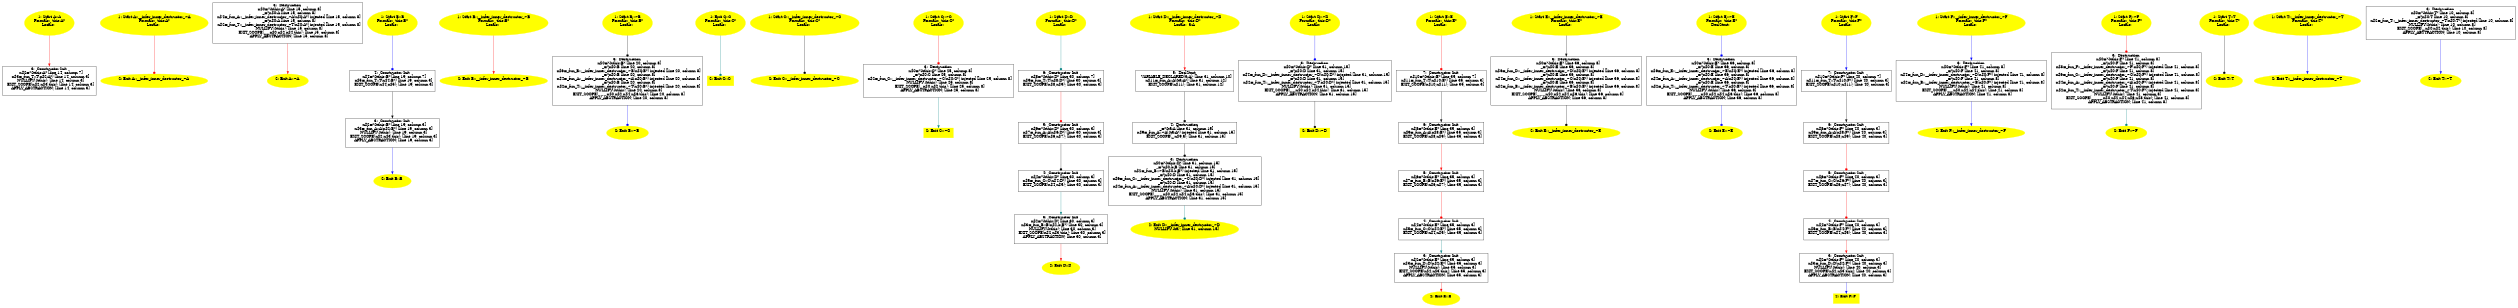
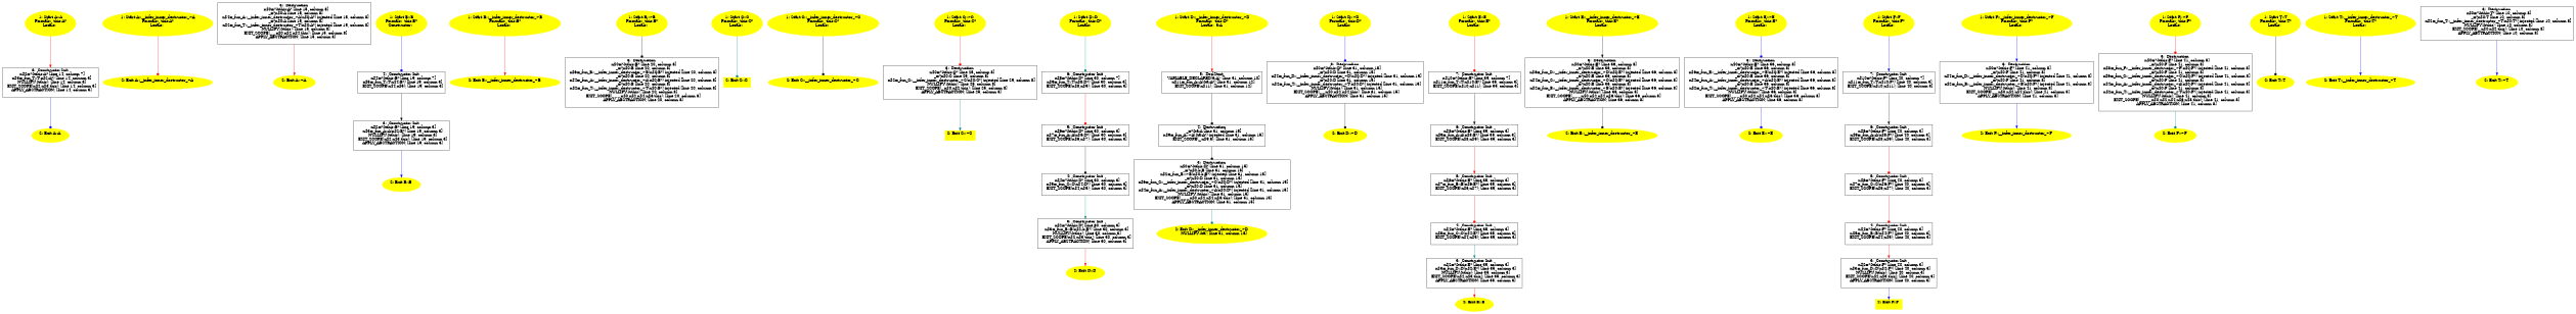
  digraph {
    node [color=yellow style=filled]
    edge [arrowhead=dot color=red]
    n1 [label="1: Start A::A\nFormals:  this:A*\nLocals:  \n  "]
    n2 [label="3:  Constructor Init \n   n$2=*&this:A* [line 14, column 7]\n  n$3=_fun_T::T(n$2:A*) [line 14, column 3]\n  NULLIFY(&this); [line 14, column 3]\n  EXIT_SCOPE(n$2,n$3,this); [line 14, column 3]\n  APPLY_ABSTRACTION; [line 14, column 3]\n " shape=box color="" style=""]
+   n3 [label="2: Exit A::A \n  "]
    n4 [label="1: Start A::__infer_inner_destructor_~A\nFormals:  this:A*\nLocals:  \n  "]
    n5 [label="2: Exit A::__infer_inner_destructor_~A \n  "]
    n6 [label="3:  Destruction \n   n$0=*&this:A* [line 15, column 8]\n  _=*n$0:A [line 15, column 8]\n  n$4=_fun_A::__infer_inner_destructor_~A(n$0:A*) injected [line 15, column 8]\n  _=*n$0:A [line 15, column 8]\n  n$2=_fun_T::__infer_inner_destructor_~T(n$0:A*) injected [line 15, column 8]\n  NULLIFY(&this); [line 15, column 8]\n  EXIT_SCOPE(_,_,n$0,n$2,n$4,this); [line 15, column 8]\n  APPLY_ABSTRACTION; [line 15, column 8]\n " shape=box color="" style=""]
    n7 [label="2: Exit A::~A \n  "]
-   n8 [label="1: Start B::B\nFormals:  this:B*\nLocals:  \n  "]
+   n8 [label="1: Start B::B\nFormals:  this:B*\nConstructor:  \n  "]
    n9 [label="4:  Constructor Init \n   n$4=*&this:B* [line 19, column 7]\n  n$5=_fun_T::T(n$4:B*) [line 19, column 3]\n  EXIT_SCOPE(n$4,n$5); [line 19, column 3]\n " shape=box color="" style=""]
    n10 [label="3:  Constructor Init \n   n$2=*&this:B* [line 19, column 3]\n  n$3=_fun_A::A(n$2:B*) [line 19, column 3]\n  NULLIFY(&this); [line 19, column 3]\n  EXIT_SCOPE(n$2,n$3,this); [line 19, column 3]\n  APPLY_ABSTRACTION; [line 19, column 3]\n " shape=box color="" style=""]
    n11 [label="2: Exit B::B \n  "]
    n12 [label="1: Start B::__infer_inner_destructor_~B\nFormals:  this:B*\nLocals:  \n  "]
    n13 [label="2: Exit B::__infer_inner_destructor_~B \n  "]
    n14 [label="1: Start B::~B\nFormals:  this:B*\nLocals:  \n  "]
    n15 [label="3:  Destruction \n   n$0=*&this:B* [line 20, column 8]\n  _=*n$0:B [line 20, column 8]\n  n$6=_fun_B::__infer_inner_destructor_~B(n$0:B*) injected [line 20, column 8]\n  _=*n$0:B [line 20, column 8]\n  n$4=_fun_A::__infer_inner_destructor_~A(n$0:B*) injected [line 20, column 8]\n  _=*n$0:B [line 20, column 8]\n  n$2=_fun_T::__infer_inner_destructor_~T(n$0:B*) injected [line 20, column 8]\n  NULLIFY(&this); [line 20, column 8]\n  EXIT_SCOPE(_,_,_,n$0,n$2,n$4,n$6,this); [line 20, column 8]\n  APPLY_ABSTRACTION; [line 20, column 8]\n " shape=box color="" style=""]
-   n16 [label="2: Exit B::~B \n  "]
-   n17 [label="1: Exit C::C\nFormals:  this:C*\nLocals:  \n  "]
+   n17 [label="1: Start C::C\nFormals:  this:C*\nLocals:  \n  "]
    n18 [label="2: Exit C::C \n  " shape=box]
    n19 [label="1: Start C::__infer_inner_destructor_~C\nFormals:  this:C*\nLocals:  \n  "]
    n20 [label="2: Exit C::__infer_inner_destructor_~C \n  "]
    n21 [label="1: Start C::~C\nFormals:  this:C*\nLocals:  \n  "]
    n22 [label="3:  Destruction \n   n$0=*&this:C* [line 25, column 8]\n  _=*n$0:C [line 25, column 8]\n  n$2=_fun_C::__infer_inner_destructor_~C(n$0:C*) injected [line 25, column 8]\n  NULLIFY(&this); [line 25, column 8]\n  EXIT_SCOPE(_,n$0,n$2,this); [line 25, column 8]\n  APPLY_ABSTRACTION; [line 25, column 8]\n " shape=box color="" style=""]
    n23 [label="2: Exit C::~C \n  " shape=box]
    n24 [label="1: Start D::D\nFormals:  this:D*\nLocals:  \n  "]
    n25 [label="6:  Constructor Init \n   n$8=*&this:D* [line 30, column 7]\n  n$9=_fun_T::T(n$8:D*) [line 30, column 3]\n  EXIT_SCOPE(n$8,n$9); [line 30, column 3]\n " shape=box color="" style=""]
    n26 [label="5:  Constructor Init \n   n$6=*&this:D* [line 30, column 3]\n  n$7=_fun_A::A(n$6:D*) [line 30, column 3]\n  EXIT_SCOPE(n$6,n$7); [line 30, column 3]\n " shape=box color="" style=""]
    n27 [label="4:  Constructor Init \n   n$4=*&this:D* [line 30, column 3]\n  n$5=_fun_C::C(n$4:D*) [line 30, column 3]\n  EXIT_SCOPE(n$4,n$5); [line 30, column 3]\n " shape=box color="" style=""]
    n28 [label="2: Exit D::D \n  "]
    n29 [label="3:  Constructor Init \n   n$2=*&this:D* [line 30, column 3]\n  n$3=_fun_B::B(n$2.b:B*) [line 30, column 3]\n  NULLIFY(&this); [line 30, column 3]\n  EXIT_SCOPE(n$2,n$3,this); [line 30, column 3]\n  APPLY_ABSTRACTION; [line 30, column 3]\n " shape=box color="" style=""]
    n30 [label="1: Start D::__infer_inner_destructor_~D\nFormals:  this:D*\nLocals:  a:A \n  "]
    n31 [label="5:  DeclStmt \n   VARIABLE_DECLARED(a:A); [line 31, column 10]\n  n$11=_fun_A::A(&a:A*) [line 31, column 12]\n  EXIT_SCOPE(n$11); [line 31, column 12]\n " shape=box color="" style=""]
    n32 [label="4:  Destruction \n   _=*&a:A [line 31, column 15]\n  n$9=_fun_A::~A(&a:A*) injected [line 31, column 15]\n  EXIT_SCOPE(_,n$9,a); [line 31, column 15]\n " shape=box color="" style=""]
    n33 [label="3:  Destruction \n   n$0=*&this:D* [line 31, column 15]\n  _=*n$0.b:B [line 31, column 15]\n  n$2=_fun_B::~B(n$0.b:B*) injected [line 31, column 15]\n  _=*n$0:D [line 31, column 15]\n  n$6=_fun_C::__infer_inner_destructor_~C(n$0:D*) injected [line 31, column 15]\n  _=*n$0:D [line 31, column 15]\n  n$4=_fun_A::__infer_inner_destructor_~A(n$0:D*) injected [line 31, column 15]\n  NULLIFY(&this); [line 31, column 15]\n  EXIT_SCOPE(_,_,_,n$0,n$2,n$4,n$6,this); [line 31, column 15]\n  APPLY_ABSTRACTION; [line 31, column 15]\n " shape=box color="" style=""]
    n34 [label="2: Exit D::__infer_inner_destructor_~D \n   NULLIFY(&a); [line 31, column 15]\n "]
    n35 [label="1: Start D::~D\nFormals:  this:D*\nLocals:  \n  "]
    n36 [label="3:  Destruction \n   n$0=*&this:D* [line 31, column 15]\n  _=*n$0:D [line 31, column 15]\n  n$4=_fun_D::__infer_inner_destructor_~D(n$0:D*) injected [line 31, column 15]\n  _=*n$0:D [line 31, column 15]\n  n$2=_fun_T::__infer_inner_destructor_~T(n$0:D*) injected [line 31, column 15]\n  NULLIFY(&this); [line 31, column 15]\n  EXIT_SCOPE(_,_,n$0,n$2,n$4,this); [line 31, column 15]\n  APPLY_ABSTRACTION; [line 31, column 15]\n " shape=box color="" style=""]
-   n37 [label="2: Exit D::~D \n  " shape=box]
+   n37 [label="2: Exit D::~D \n  "]
    n38 [label="1: Start E::E\nFormals:  this:E*\nLocals:  \n  "]
    n39 [label="7:  Constructor Init \n   n$10=*&this:E* [line 35, column 7]\n  n$11=_fun_T::T(n$10:E*) [line 35, column 3]\n  EXIT_SCOPE(n$10,n$11); [line 35, column 3]\n " shape=box color="" style=""]
    n40 [label="6:  Constructor Init \n   n$8=*&this:E* [line 35, column 3]\n  n$9=_fun_A::A(n$8:E*) [line 35, column 3]\n  EXIT_SCOPE(n$8,n$9); [line 35, column 3]\n " shape=box color="" style=""]
    n41 [label="5:  Constructor Init \n   n$6=*&this:E* [line 35, column 3]\n  n$7=_fun_B::B(n$6:E*) [line 35, column 3]\n  EXIT_SCOPE(n$6,n$7); [line 35, column 3]\n " shape=box color="" style=""]
    n42 [label="2: Exit E::E \n  "]
    n43 [label="3:  Constructor Init \n   n$2=*&this:E* [line 35, column 3]\n  n$3=_fun_D::D(n$2:E*) [line 35, column 3]\n  NULLIFY(&this); [line 35, column 3]\n  EXIT_SCOPE(n$2,n$3,this); [line 35, column 3]\n  APPLY_ABSTRACTION; [line 35, column 3]\n " shape=box color="" style=""]
    n44 [label="4:  Constructor Init \n   n$4=*&this:E* [line 35, column 3]\n  n$5=_fun_C::C(n$4:E*) [line 35, column 3]\n  EXIT_SCOPE(n$4,n$5); [line 35, column 3]\n " shape=box color="" style=""]
    n45 [label="1: Start E::__infer_inner_destructor_~E\nFormals:  this:E*\nLocals:  \n  "]
    n46 [label="3:  Destruction \n   n$0=*&this:E* [line 36, column 8]\n  _=*n$0:E [line 36, column 8]\n  n$6=_fun_D::__infer_inner_destructor_~D(n$0:E*) injected [line 36, column 8]\n  _=*n$0:E [line 36, column 8]\n  n$4=_fun_C::__infer_inner_destructor_~C(n$0:E*) injected [line 36, column 8]\n  _=*n$0:E [line 36, column 8]\n  n$2=_fun_B::__infer_inner_destructor_~B(n$0:E*) injected [line 36, column 8]\n  NULLIFY(&this); [line 36, column 8]\n  EXIT_SCOPE(_,_,_,n$0,n$2,n$4,n$6,this); [line 36, column 8]\n  APPLY_ABSTRACTION; [line 36, column 8]\n " shape=box color="" style=""]
    n47 [label="2: Exit E::__infer_inner_destructor_~E \n  "]
-   n48 [label="1: Start E::~E\nFormals:  this:E*\nDeclStmt:  \n  "]
+   n48 [label="1: Start E::~E\nFormals:  this:E*\nLocals:  \n  "]
    n49 [label="3:  Destruction \n   n$0=*&this:E* [line 36, column 8]\n  _=*n$0:E [line 36, column 8]\n  n$6=_fun_E::__infer_inner_destructor_~E(n$0:E*) injected [line 36, column 8]\n  _=*n$0:E [line 36, column 8]\n  n$4=_fun_A::__infer_inner_destructor_~A(n$0:E*) injected [line 36, column 8]\n  _=*n$0:E [line 36, column 8]\n  n$2=_fun_T::__infer_inner_destructor_~T(n$0:E*) injected [line 36, column 8]\n  NULLIFY(&this); [line 36, column 8]\n  EXIT_SCOPE(_,_,_,n$0,n$2,n$4,n$6,this); [line 36, column 8]\n  APPLY_ABSTRACTION; [line 36, column 8]\n " shape=box color="" style=""]
    n50 [label="2: Exit E::~E \n  "]
    n51 [label="1: Start F::F\nFormals:  this:F*\nLocals:  \n  "]
    n52 [label="7:  Constructor Init \n   n$10=*&this:F* [line 40, column 7]\n  n$11=_fun_T::T(n$10:F*) [line 40, column 3]\n  EXIT_SCOPE(n$10,n$11); [line 40, column 3]\n " shape=box color="" style=""]
    n53 [label="6:  Constructor Init \n   n$8=*&this:F* [line 40, column 3]\n  n$9=_fun_A::A(n$8:F*) [line 40, column 3]\n  EXIT_SCOPE(n$8,n$9); [line 40, column 3]\n " shape=box color="" style=""]
    n54 [label="5:  Constructor Init \n   n$6=*&this:F* [line 40, column 3]\n  n$7=_fun_C::C(n$6:F*) [line 40, column 3]\n  EXIT_SCOPE(n$6,n$7); [line 40, column 3]\n " shape=box color="" style=""]
    n55 [label="2: Exit F::F \n  " shape=box]
    n56 [label="3:  Constructor Init \n   n$2=*&this:F* [line 40, column 3]\n  n$3=_fun_D::D(n$2:F*) [line 40, column 3]\n  NULLIFY(&this); [line 40, column 3]\n  EXIT_SCOPE(n$2,n$3,this); [line 40, column 3]\n  APPLY_ABSTRACTION; [line 40, column 3]\n " shape=box color="" style=""]
    n57 [label="4:  Constructor Init \n   n$4=*&this:F* [line 40, column 3]\n  n$5=_fun_B::B(n$4:F*) [line 40, column 3]\n  EXIT_SCOPE(n$4,n$5); [line 40, column 3]\n " shape=box color="" style=""]
    n58 [label="1: Start F::__infer_inner_destructor_~F\nFormals:  this:F*\nLocals:  \n  "]
    n59 [label="3:  Destruction \n   n$0=*&this:F* [line 41, column 8]\n  _=*n$0:F [line 41, column 8]\n  n$4=_fun_D::__infer_inner_destructor_~D(n$0:F*) injected [line 41, column 8]\n  _=*n$0:F [line 41, column 8]\n  n$2=_fun_B::__infer_inner_destructor_~B(n$0:F*) injected [line 41, column 8]\n  NULLIFY(&this); [line 41, column 8]\n  EXIT_SCOPE(_,_,n$0,n$2,n$4,this); [line 41, column 8]\n  APPLY_ABSTRACTION; [line 41, column 8]\n " shape=box color="" style=""]
    n60 [label="2: Exit F::__infer_inner_destructor_~F \n  "]
    n61 [label="1: Start F::~F\nFormals:  this:F*\nLocals:  \n  "]
    n62 [label="3:  Destruction \n   n$0=*&this:F* [line 41, column 8]\n  _=*n$0:F [line 41, column 8]\n  n$8=_fun_F::__infer_inner_destructor_~F(n$0:F*) injected [line 41, column 8]\n  _=*n$0:F [line 41, column 8]\n  n$6=_fun_C::__infer_inner_destructor_~C(n$0:F*) injected [line 41, column 8]\n  _=*n$0:F [line 41, column 8]\n  n$4=_fun_A::__infer_inner_destructor_~A(n$0:F*) injected [line 41, column 8]\n  _=*n$0:F [line 41, column 8]\n  n$2=_fun_T::__infer_inner_destructor_~T(n$0:F*) injected [line 41, column 8]\n  NULLIFY(&this); [line 41, column 8]\n  EXIT_SCOPE(_,_,_,_,n$0,n$2,n$4,n$6,n$8,this); [line 41, column 8]\n  APPLY_ABSTRACTION; [line 41, column 8]\n " shape=box color="" style=""]
    n63 [label="2: Exit F::~F \n  "]
    n64 [label="1: Start T::T\nFormals:  this:T*\nLocals:  \n  "]
    n65 [label="2: Exit T::T \n  "]
    n66 [label="1: Start T::__infer_inner_destructor_~T\nFormals:  this:T*\nLocals:  \n  "]
    n67 [label="2: Exit T::__infer_inner_destructor_~T \n  "]
    n68 [label="3:  Destruction \n   n$0=*&this:T* [line 10, column 8]\n  _=*n$0:T [line 10, column 8]\n  n$2=_fun_T::__infer_inner_destructor_~T(n$0:T*) injected [line 10, column 8]\n  NULLIFY(&this); [line 10, column 8]\n  EXIT_SCOPE(_,n$0,n$2,this); [line 10, column 8]\n  APPLY_ABSTRACTION; [line 10, column 8]\n " shape=box color="" style=""]
    n69 [label="2: Exit T::~T \n  "]
    n1 -> n2 [arrowhead=normal]
+   n2 -> n3 [color=blue]
    n4 -> n5
    n6 -> n7 [arrowhead=normal]
    n8 -> n9 [color=blue]
    n9 -> n10 [arrowhead=normal color=black]
    n10 -> n11 [arrowhead=normal color=blue]
    n12 -> n13 [arrowhead=normal]
    n14 -> n15 [color=black]
-   n15 -> n16 [color=blue]
    n17 -> n18 [color=teal]
    n19 -> n20 [color=black]
    n21 -> n22
    n22 -> n23 [arrowhead=normal color=teal]
    n24 -> n25 [color=teal]
    n25 -> n26
    n26 -> n27 [color=black]
    n27 -> n29 [arrowhead=normal color=teal]
    n29 -> n28 [arrowhead=normal]
    n30 -> n31 [arrowhead=normal]
    n31 -> n32 [color=black]
    n32 -> n33 [color=black]
    n33 -> n34 [color=teal]
    n35 -> n36 [color=blue]
    n36 -> n37 [color=black]
    n38 -> n39
    n39 -> n40 [arrowhead=normal color=black]
    n40 -> n41 [arrowhead=normal]
    n41 -> n44
    n43 -> n42 [arrowhead=normal]
    n44 -> n43 [arrowhead=normal color=teal]
    n45 -> n46 [arrowhead=normal color=black]
    n46 -> n47 [color=black]
    n48 -> n49 [color=blue]
    n49 -> n50 [color=blue]
    n51 -> n52 [arrowhead=normal color=blue]
    n52 -> n53 [arrowhead=normal color=black]
    n53 -> n54
    n54 -> n57
    n56 -> n55 [arrowhead=normal color=blue]
    n57 -> n56 [arrowhead=normal]
    n58 -> n59 [arrowhead=normal color=blue]
    n59 -> n60 [arrowhead=normal color=blue]
    n61 -> n62
    n62 -> n63 [color=teal]
    n64 -> n65 [color=black]
    n66 -> n67 [arrowhead=normal color=blue]
    n68 -> n69 [arrowhead=normal color=blue]
  }
